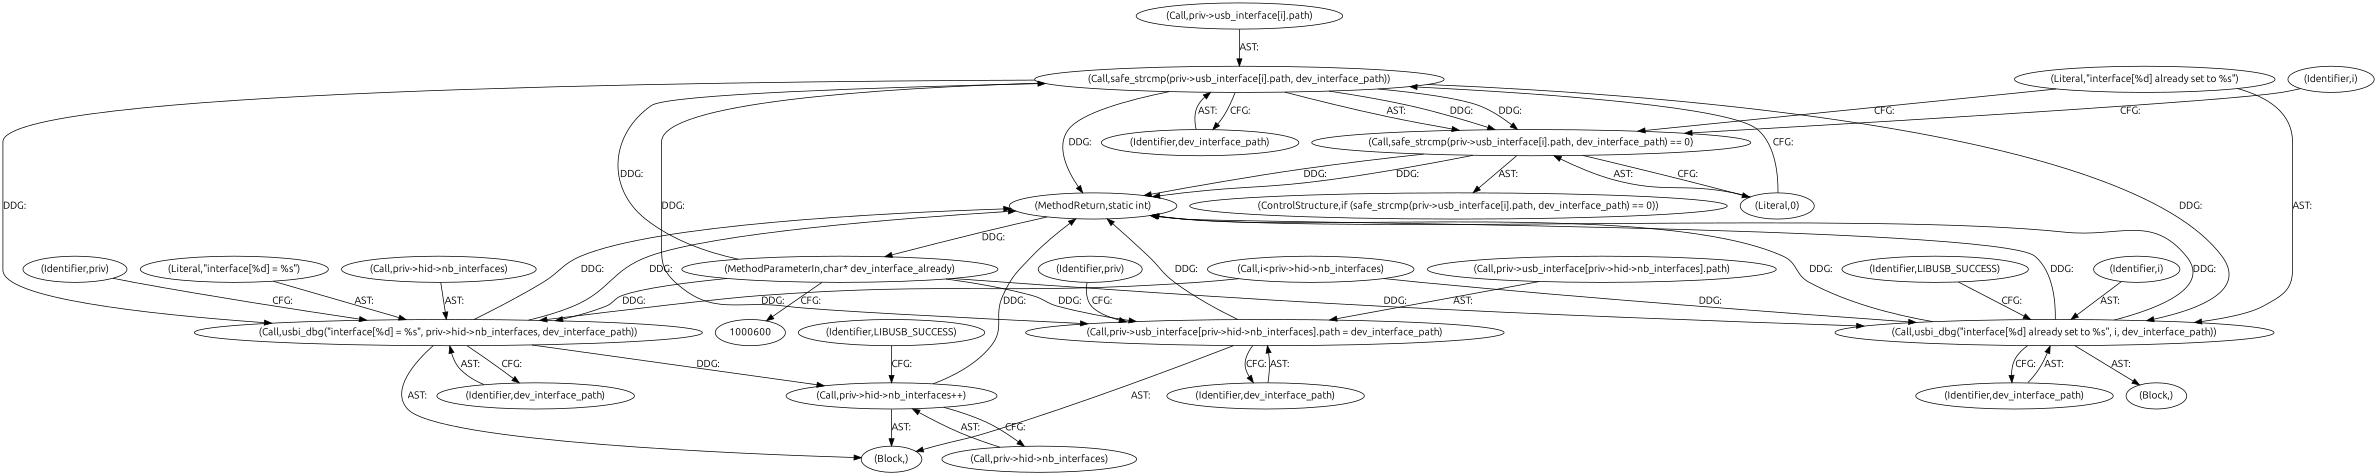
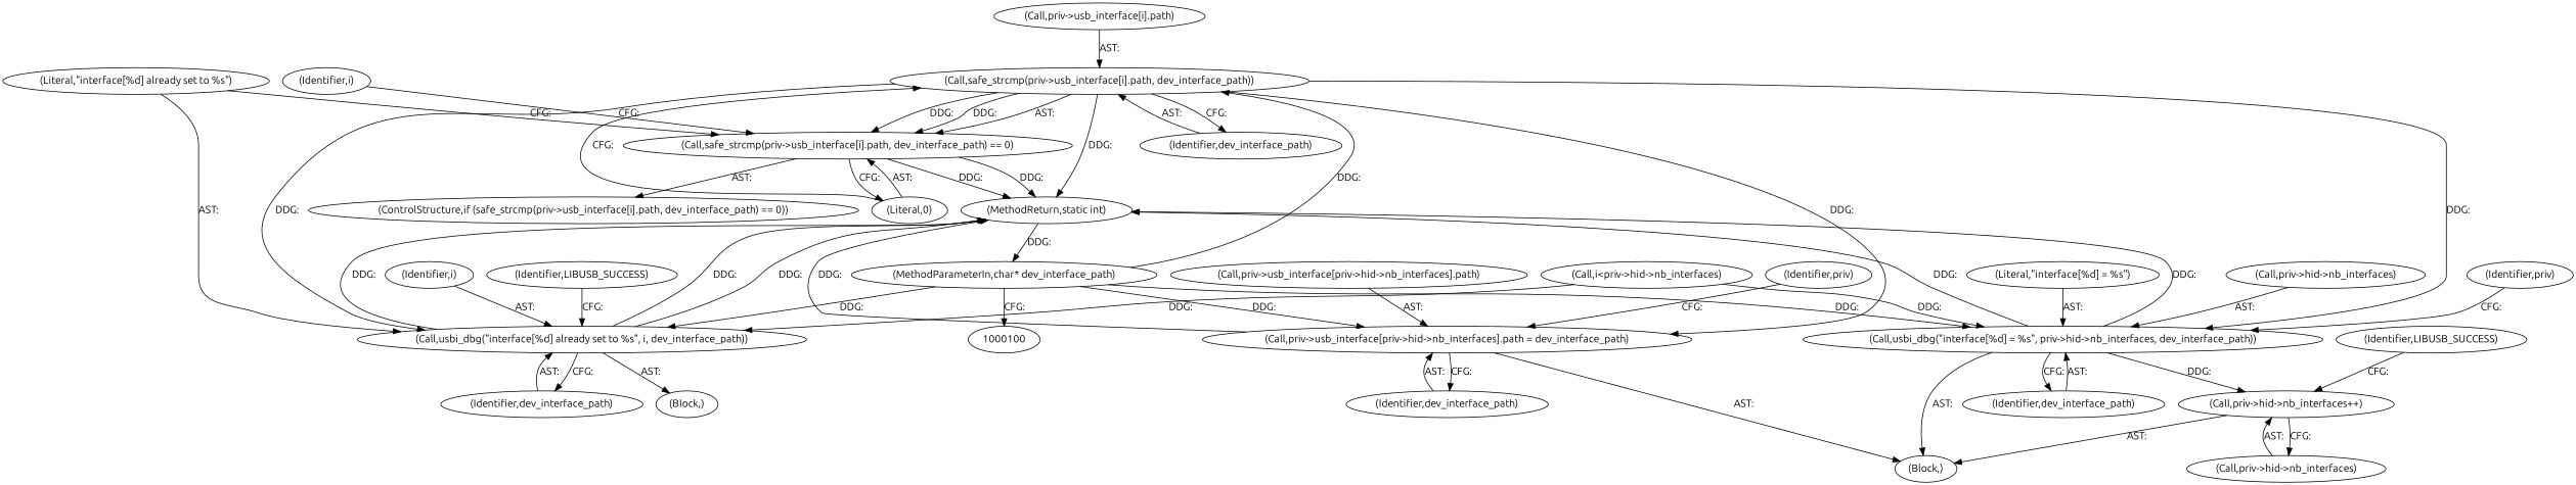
  digraph {
    fontname=Ubuntu
    node [fontname=Ubuntu]
    edge [fontname=Ubuntu]
    n1 [label="(Call,safe_strcmp(priv->usb_interface[i].path, dev_interface_path))"]
    n2 [label="(Call,safe_strcmp(priv->usb_interface[i].path, dev_interface_path) == 0)"]
    n3 [label="(Call,usbi_dbg(\"interface[%d] already set to %s\", i, dev_interface_path))"]
    n4 [label="(Call,priv->usb_interface[priv->hid->nb_interfaces].path = dev_interface_path)"]
    n5 [label="(Call,usbi_dbg(\"interface[%d] = %s\", priv->hid->nb_interfaces, dev_interface_path))"]
    n6 [label="(MethodReturn,static int)"]
    n7 [label="(Identifier,dev_interface_path)"]
    n8 [label="(ControlStructure,if (safe_strcmp(priv->usb_interface[i].path, dev_interface_path) == 0))"]
    n9 [label="(Literal,0)"]
    n10 [label="(Identifier,dev_interface_path)"]
    n11 [label="(Block,)"]
    n12 [label="(Identifier,dev_interface_path)"]
    n13 [label="(Block,)"]
    n14 [label="(Call,priv->hid->nb_interfaces++)"]
    n15 [label="(Identifier,dev_interface_path)"]
-   n16 [label="(MethodParameterIn,char* dev_interface_already)"]
-   1000100 [label=1000600]
+   n16 [label="(MethodParameterIn,char* dev_interface_path)"]
+   1000100
    n18 [label="(Call,priv->hid->nb_interfaces)"]
    n19 [label="(Identifier,i)"]
    n20 [label="(Call,i<priv->hid->nb_interfaces)"]
    n21 [label="(Call,priv->usb_interface[priv->hid->nb_interfaces].path)"]
    n22 [label="(Identifier,priv)"]
    n23 [label="(Literal,\"interface[%d] already set to %s\")"]
    n24 [label="(Identifier,LIBUSB_SUCCESS)"]
    n25 [label="(Identifier,LIBUSB_SUCCESS)"]
    n26 [label="(Literal,\"interface[%d] = %s\")"]
    n27 [label="(Identifier,priv)"]
    n28 [label="(Identifier,i)"]
    n29 [label="(Call,priv->usb_interface[i].path)"]
    n30 [label="(Call,priv->hid->nb_interfaces)"]
    n1 -> n2 [label="AST: "]
    n1 -> n2 [label="DDG: "]
    n1 -> n2 [label="DDG: "]
    n1 -> n3 [label="DDG: "]
    n1 -> n4 [label="DDG: "]
    n1 -> n5 [label="DDG: "]
    n1 -> n6 [label="DDG: "]
    n1 -> n7 [label="CFG: "]
    n2 -> n6 [label="DDG: "]
    n2 -> n6 [label="DDG: "]
    n2 -> n8 [label="AST: "]
    n2 -> n9 [label="CFG: "]
    n3 -> n6 [label="DDG: "]
    n3 -> n6 [label="DDG: "]
    n3 -> n6 [label="DDG: "]
    n3 -> n10 [label="CFG: "]
    n3 -> n11 [label="AST: "]
    n4 -> n6 [label="DDG: "]
    n4 -> n12 [label="CFG: "]
    n4 -> n13 [label="AST: "]
    n5 -> n6 [label="DDG: "]
    n5 -> n6 [label="DDG: "]
    n5 -> n13 [label="AST: "]
    n5 -> n14 [label="DDG: "]
    n5 -> n15 [label="CFG: "]
    n6 -> n16 [label="DDG: "]
    n7 -> n1 [label="AST: "]
    n9 -> n1 [label="CFG: "]
    n9 -> n2 [label="AST: "]
    n10 -> n3 [label="AST: "]
    n12 -> n4 [label="AST: "]
-   n14 -> n6 [label="DDG: "]
    n14 -> n13 [label="AST: "]
    n14 -> n18 [label="CFG: "]
    n15 -> n5 [label="AST: "]
    n16 -> n1 [label="DDG: "]
    n16 -> n3 [label="DDG: "]
    n16 -> n4 [label="DDG: "]
    n16 -> n5 [label="DDG: "]
    n16 -> 1000100 [label="CFG: "]
    n18 -> n14 [label="AST: "]
    n19 -> n3 [label="AST: "]
    n20 -> n3 [label="DDG: "]
    n20 -> n5 [label="DDG: "]
    n21 -> n4 [label="AST: "]
    n22 -> n5 [label="CFG: "]
    n23 -> n2 [label="CFG: "]
    n23 -> n3 [label="AST: "]
    n24 -> n14 [label="CFG: "]
    n25 -> n3 [label="CFG: "]
    n26 -> n5 [label="AST: "]
    n27 -> n4 [label="CFG: "]
    n28 -> n2 [label="CFG: "]
    n29 -> n1 [label="AST: "]
    n30 -> n5 [label="AST: "]
  }
